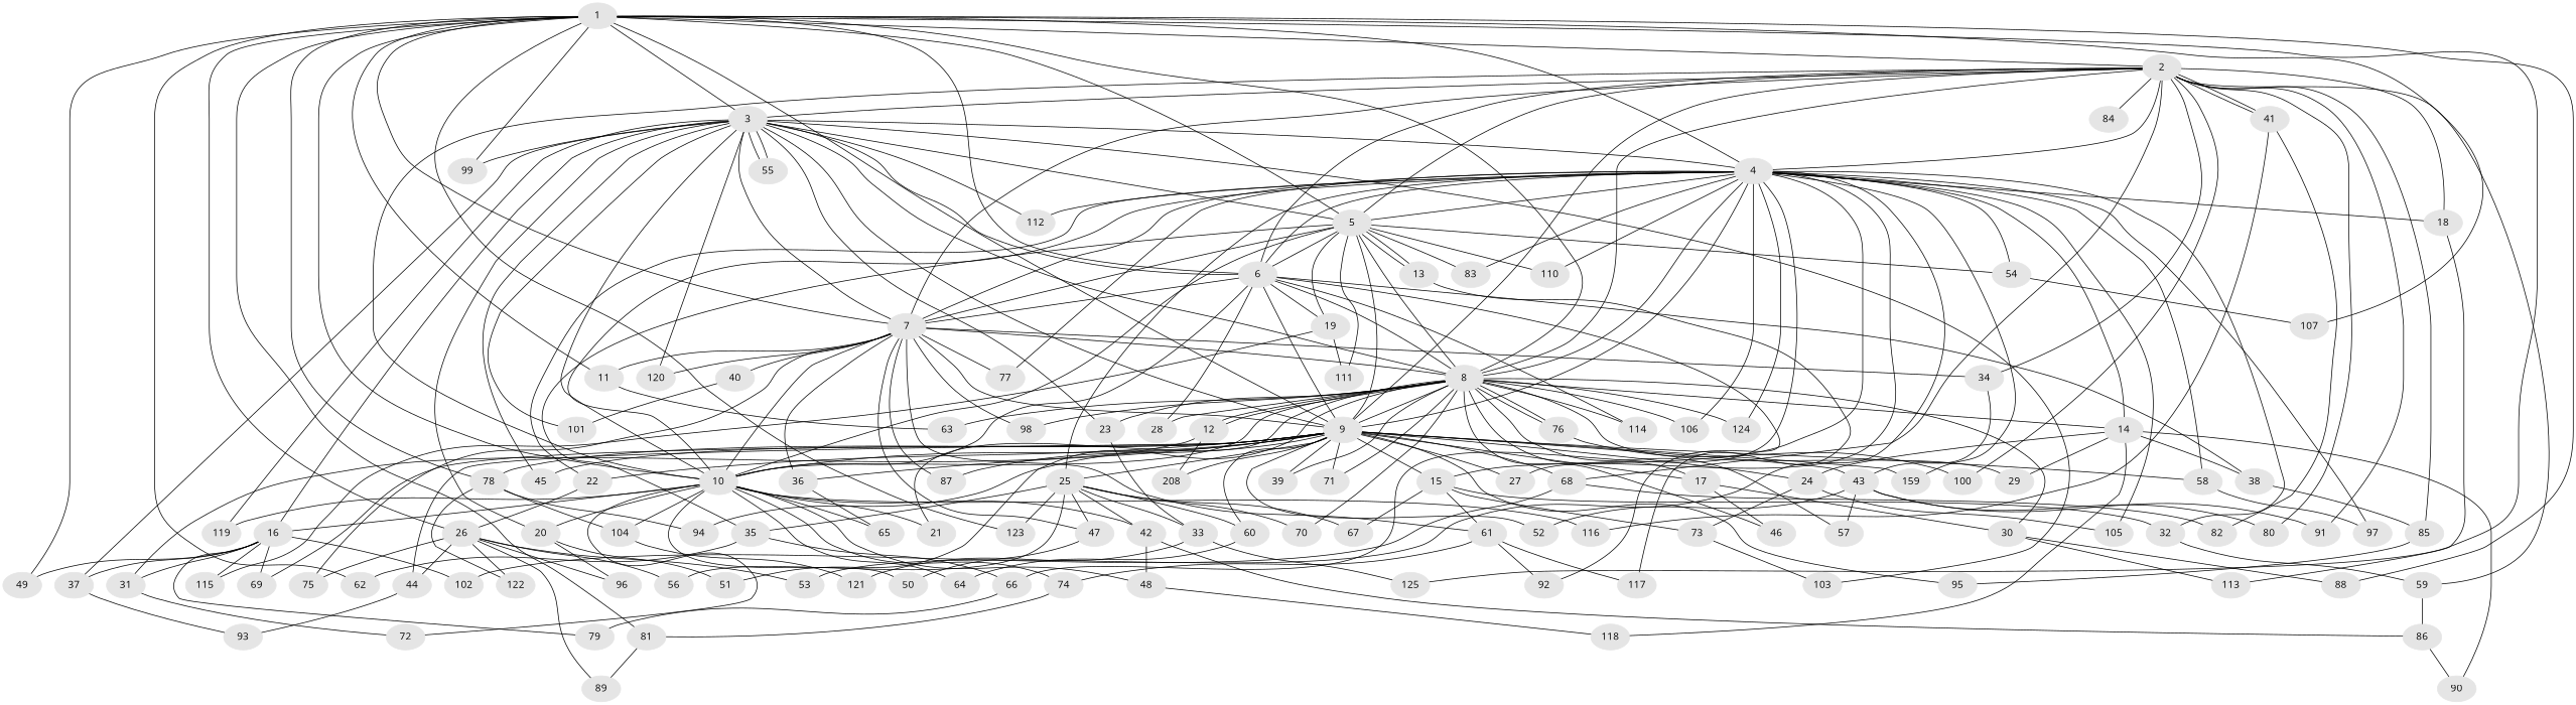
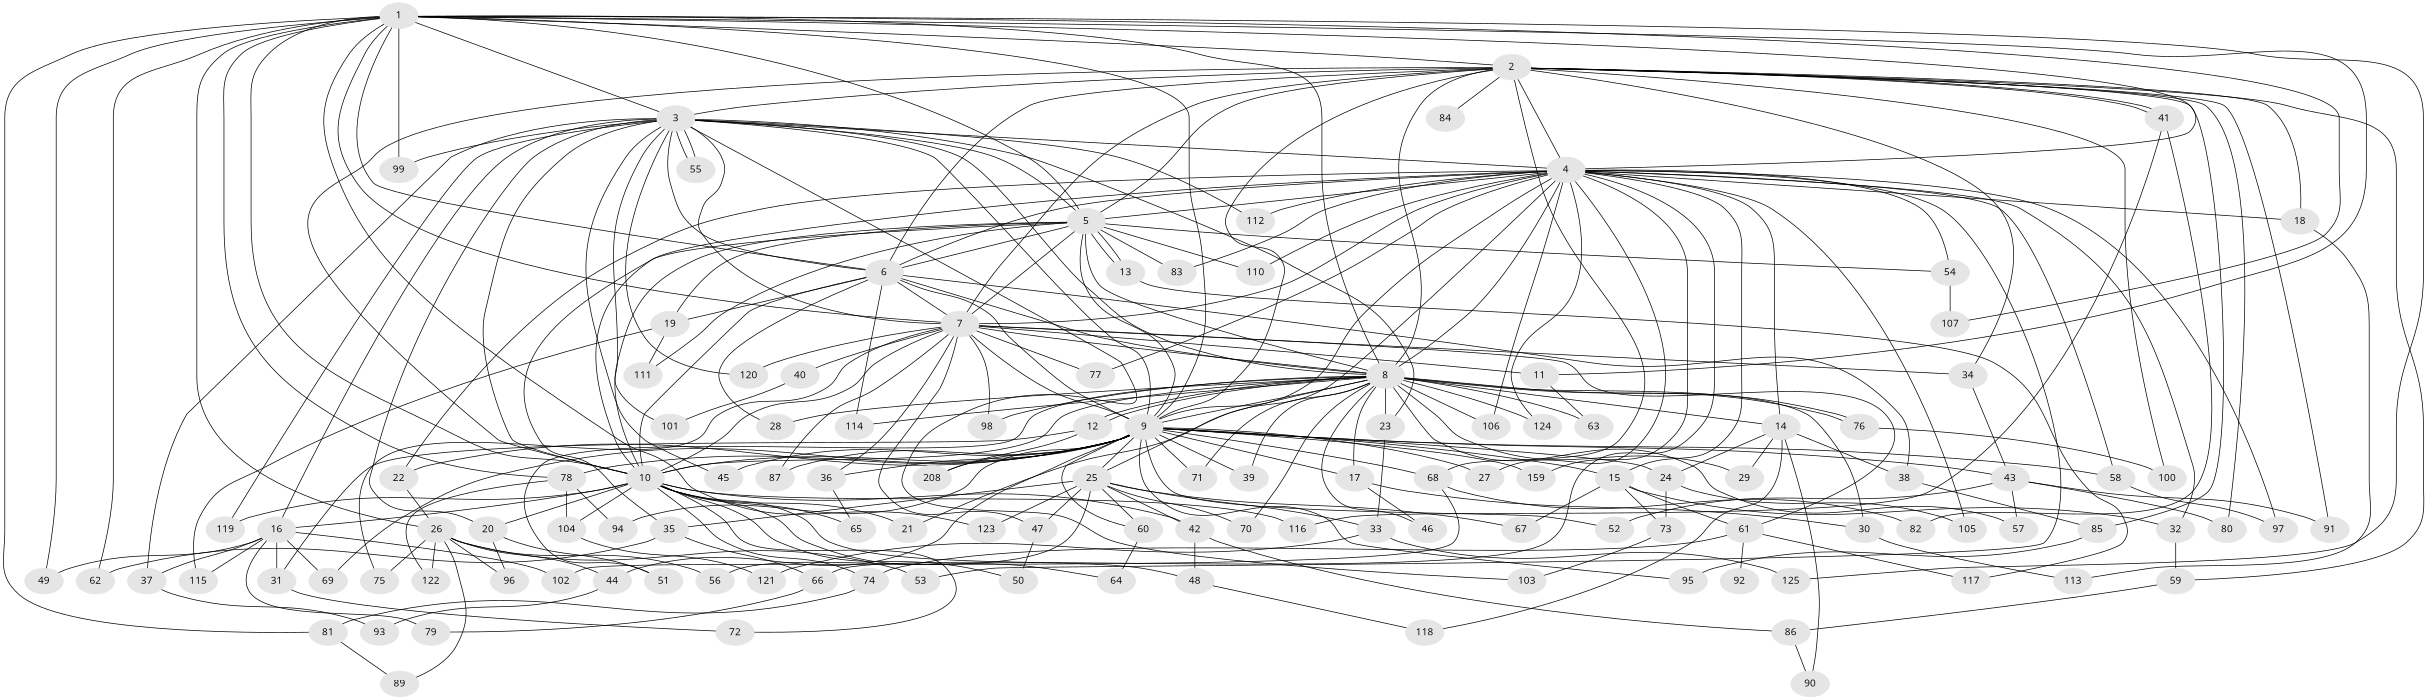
  graph {
    fontname="Open Sans"
    node [color=gray90 fontname="Open Sans" style=filled]
    edge [fontname="Open Sans"]
    1
    2
    3
    4
    5
    6
    7
    8
    9
    10
    11
    26
    49
    62
    78
    81
-   88
    99
    107
    123
    125
    18
    34
    41
    59
    68
    80
    84
    85
    91
    100
    16
    20
    23
    37
    45
    55
    101
    103
    112
    119
    120
    14
    15
    22
    25
    27
    32
    53
    54
    58
    66
    77
    83
    97
    105
    106
    n58 [label=159]
    110
    124
    13
    19
    35
    111
    28
    38
    92
    114
    40
    36
    47
    61
    75
    87
    98
    12
    17
    21
    29
    30
    39
    46
    51
    57
    63
    70
    71
    76
    24
    43
    44
    52
    60
    69
    94
    95
    n97 [label=208]
    42
    48
    50
    64
    65
    72
    74
    104
    116
    96
    56
    89
    122
    113
    82
    86
    102
    31
    79
    115
    33
    93
    90
    118
    67
    73
    117
    121
    1 -- 2
    1 -- 3
    1 -- 4
    1 -- 5
    1 -- 6
    1 -- 7
    1 -- 8
    1 -- 9
    1 -- 10
    1 -- 11
    1 -- 26
    1 -- 49
    1 -- 62
    1 -- 78
    1 -- 81
-   1 -- 88
    1 -- 99
    1 -- 107
    1 -- 123
    1 -- 125
    2 -- 3
    2 -- 4
    2 -- 5
    2 -- 6
    2 -- 7
    2 -- 8
    2 -- 9
    2 -- 10
    2 -- 18
    2 -- 34
    2 -- 41
    2 -- 41
    2 -- 59
    2 -- 68
    2 -- 80
    2 -- 84
    2 -- 85
    2 -- 91
    2 -- 100
    3 -- 4
    3 -- 5
    3 -- 6
    3 -- 7
    3 -- 8
    3 -- 9
    3 -- 10
    3 -- 99
    3 -- 16
    3 -- 20
    3 -- 23
    3 -- 37
    3 -- 45
    3 -- 55
    3 -- 55
    3 -- 101
    3 -- 103
    3 -- 112
    3 -- 119
    3 -- 120
    4 -- 5
    4 -- 6
    4 -- 7
    4 -- 8
    4 -- 9
    4 -- 10
    4 -- 18
    4 -- 112
    4 -- 14
    4 -- 15
    4 -- 22
    4 -- 25
    4 -- 27
    4 -- 32
    4 -- 53
    4 -- 54
    4 -- 58
    4 -- 66
    4 -- 77
    4 -- 83
    4 -- 97
    4 -- 105
    4 -- 106
    4 -- n58
    4 -- 110
    4 -- 124
    5 -- 6
    5 -- 7
    5 -- 8
    5 -- 9
    5 -- 10
    5 -- 54
    5 -- 83
    5 -- 110
    5 -- 13
    5 -- 13
    5 -- 19
    5 -- 35
    5 -- 111
    6 -- 7
    6 -- 8
    6 -- 9
    6 -- 10
    6 -- 19
    6 -- 28
    6 -- 38
-   6 -- 92
    6 -- 114
    7 -- 8
    7 -- 9
    7 -- 10
    7 -- 11
    7 -- 34
    7 -- 120
    7 -- 77
    7 -- 40
    7 -- 36
    7 -- 47
    7 -- 61
    7 -- 75
    7 -- 87
    7 -- 98
    8 -- 9
    8 -- 10
    8 -- 23
    8 -- 14
    8 -- 106
    8 -- 124
    8 -- 28
    8 -- 114
    8 -- 98
    8 -- 12
    8 -- 12
    8 -- 17
    8 -- 21
    8 -- 29
    8 -- 30
    8 -- 39
    8 -- 46
    8 -- 51
    8 -- 57
    8 -- 63
    8 -- 70
    8 -- 71
    8 -- 76
    8 -- 76
    9 -- 10
    9 -- 78
    9 -- 68
    9 -- 45
    9 -- 15
    9 -- 22
    9 -- 25
    9 -- 27
    9 -- 58
    9 -- n58
    9 -- 36
    9 -- 87
    9 -- 17
    9 -- 39
    9 -- 71
    9 -- 24
    9 -- 43
    9 -- 44
    9 -- 52
    9 -- 60
    9 -- 69
    9 -- 94
    9 -- 95
    9 -- n97
    10 -- 16
    10 -- 20
    10 -- 119
    10 -- 21
    10 -- 42
    10 -- 48
    10 -- 50
    10 -- 64
    10 -- 65
    10 -- 72
    10 -- 74
    10 -- 104
    10 -- 116
    11 -- 63
    26 -- 53
    26 -- 75
    26 -- 44
    26 -- 96
    26 -- 56
    26 -- 89
    26 -- 122
    78 -- 94
    78 -- 104
    78 -- 122
    81 -- 89
    18 -- 113
    34 -- 43
    41 -- 116
    41 -- 82
    59 -- 86
    68 -- 82
    68 -- 102
    85 -- 95
    16 -- 49
    16 -- 37
    16 -- 69
    16 -- 102
    16 -- 31
    16 -- 79
    16 -- 115
    20 -- 51
    20 -- 96
    23 -- 33
    37 -- 93
    14 -- 38
    14 -- 29
    14 -- 24
    14 -- 90
    14 -- 118
    15 -- 32
    15 -- 61
    15 -- 67
    15 -- 73
    22 -- 26
    25 -- 123
    25 -- 35
    25 -- 47
    25 -- 70
    25 -- 60
    25 -- 42
    25 -- 56
    25 -- 33
    25 -- 67
    32 -- 59
    54 -- 107
    58 -- 97
    66 -- 79
    13 -- 117
    19 -- 111
    19 -- 115
    35 -- 62
    35 -- 66
    38 -- 85
    40 -- 101
    36 -- 65
    47 -- 50
    61 -- 92
    61 -- 74
    61 -- 117
    12 -- n97
    12 -- 31
    17 -- 30
    17 -- 46
-   30 -- 88
    30 -- 113
    76 -- 100
    24 -- 105
    24 -- 73
    43 -- 80
    43 -- 91
    43 -- 57
    43 -- 52
    44 -- 93
    60 -- 64
    42 -- 48
    42 -- 86
    48 -- 118
    74 -- 81
    104 -- 121
    86 -- 90
    31 -- 72
    33 -- 125
    33 -- 121
    73 -- 103
  }
